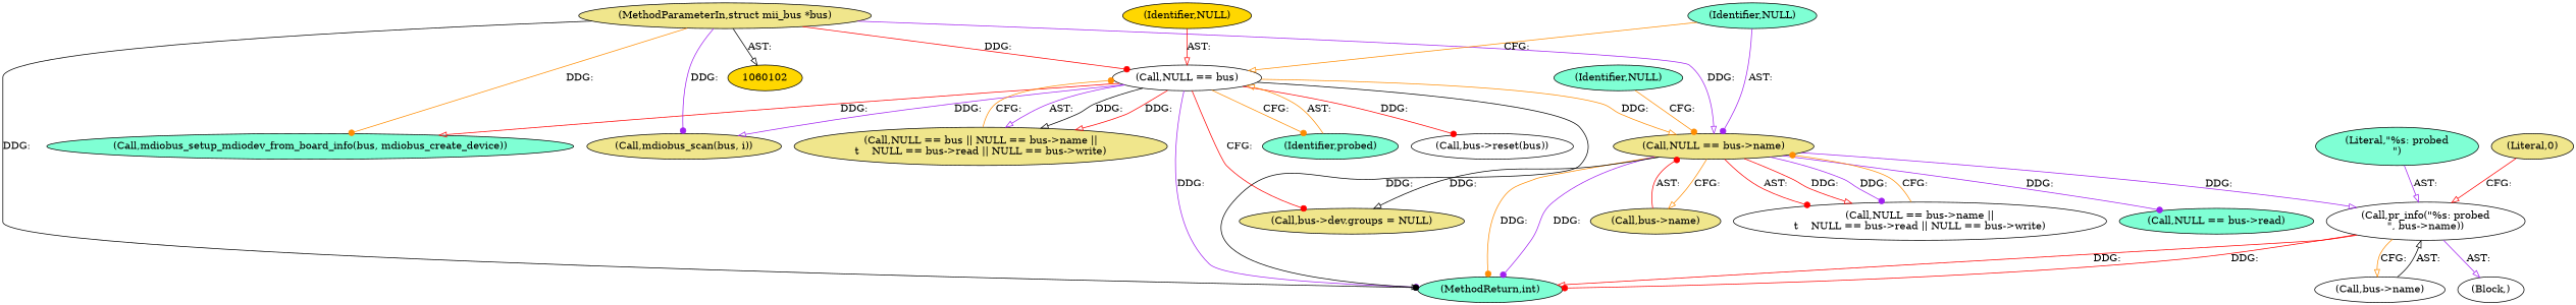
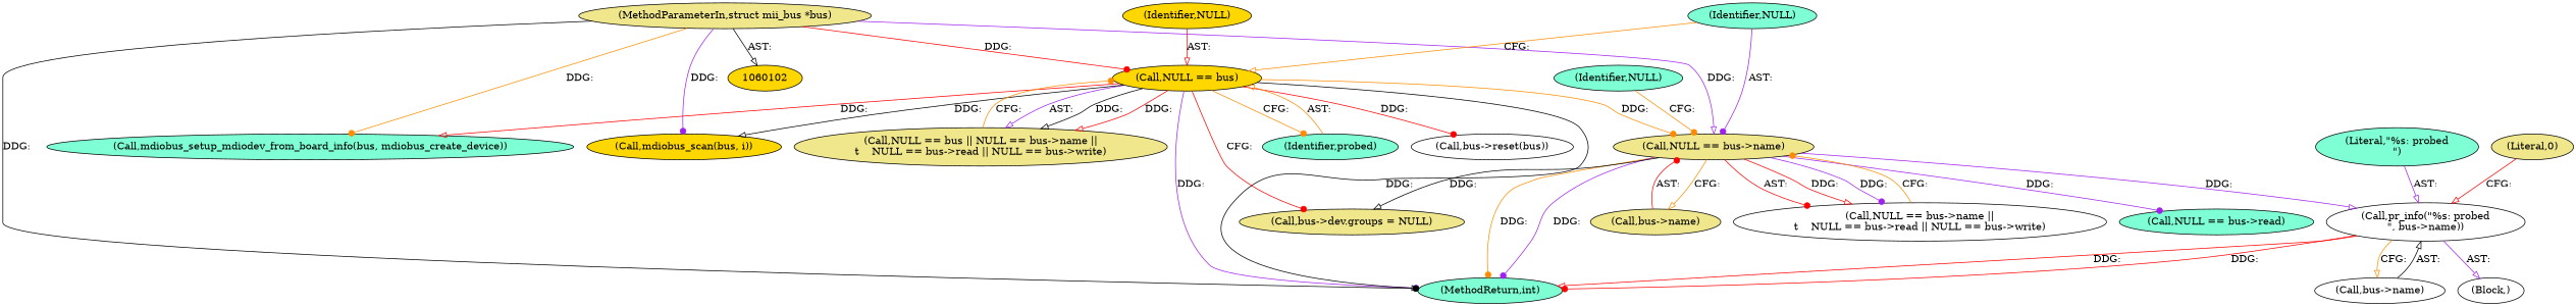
  digraph {
    node [fillcolor=aquamarine style=filled]
    edge [arrowhead=onormal color=red]
    n1 [fillcolor=white label="(Call,pr_info(\"%s: probed\n\", bus->name))"]
    n2 [fillcolor=white label="(Call,bus->name)"]
    n3 [fillcolor=white label="(Block,)"]
    n4 [label="(MethodReturn,int)"]
    n5 [fillcolor=khaki label="(Call,NULL == bus->name)"]
    n6 [fillcolor=khaki label="(Call,bus->name)"]
    n7 [fillcolor=khaki label="(Call,bus->dev.groups = NULL)"]
    n8 [label="(Call,NULL == bus->read)"]
    n9 [fillcolor=white label="(Call,NULL == bus->name ||\n\t    NULL == bus->read || NULL == bus->write)"]
-   n10 [fillcolor=white label="(Call,NULL == bus)"]
+   n10 [fillcolor=gold label="(Call,NULL == bus)"]
    n11 [fillcolor=khaki label="(Call,NULL == bus || NULL == bus->name ||\n\t    NULL == bus->read || NULL == bus->write)"]
    n12 [label="(Identifier,probed)"]
-   n13 [fillcolor=khaki label="(Call,mdiobus_scan(bus, i))"]
+   n13 [fillcolor=gold label="(Call,mdiobus_scan(bus, i))"]
    n14 [fillcolor=white label="(Call,bus->reset(bus))"]
    n15 [label="(Call,mdiobus_setup_mdiodev_from_board_info(bus, mdiobus_create_device))"]
    n16 [fillcolor=khaki label="(MethodParameterIn,struct mii_bus *bus)"]
    n17 [fillcolor=gold label=1060102]
    n18 [fillcolor=gold label="(Identifier,NULL)"]
    n19 [label="(Literal,\"%s: probed\n\")"]
    n20 [label="(Identifier,NULL)"]
    n21 [label="(Identifier,NULL)"]
    n22 [fillcolor=khaki label="(Literal,0)"]
    n1 -> n2 [color=darkorange label="CFG: "]
    n1 -> n3 [color=purple label="AST: "]
    n1 -> n4 [label="DDG: "]
    n1 -> n4 [arrowhead=dot label="DDG: "]
    n2 -> n1 [color=black label="AST: "]
    n5 -> n1 [color=purple label="DDG: "]
    n5 -> n4 [arrowhead=dot color=darkorange label="DDG: "]
    n5 -> n4 [arrowhead=dot color=purple label="DDG: "]
    n5 -> n6 [color=darkorange label="CFG: "]
    n5 -> n7 [color=black label="DDG: "]
    n5 -> n8 [arrowhead=dot color=purple label="DDG: "]
    n5 -> n9 [arrowhead=dot label="AST: "]
    n5 -> n9 [label="DDG: "]
    n5 -> n9 [arrowhead=dot color=purple label="DDG: "]
    n6 -> n5 [arrowhead=dot label="AST: "]
    n9 -> n5 [arrowhead=dot color=darkorange label="CFG: "]
    n10 -> n4 [arrowhead=dot color=purple label="DDG: "]
    n10 -> n4 [color=black label="DDG: "]
-   n10 -> n5 [color=darkorange label="DDG: "]
+   n10 -> n5 [arrowhead=dot color=darkorange label="DDG: "]
    n10 -> n7 [arrowhead=dot label="CFG: "]
    n10 -> n11 [color=purple label="AST: "]
    n10 -> n11 [color=black label="DDG: "]
    n10 -> n11 [label="DDG: "]
    n10 -> n12 [arrowhead=dot color=darkorange label="CFG: "]
-   n10 -> n13 [color=purple label="DDG: "]
+   n10 -> n13 [color=black label="DDG: "]
    n10 -> n14 [arrowhead=dot label="DDG: "]
    n10 -> n15 [label="DDG: "]
    n11 -> n10 [arrowhead=dot color=darkorange label="CFG: "]
    n12 -> n10 [color=darkorange label="AST: "]
    n16 -> n4 [arrowhead=dot color=black label="DDG: "]
    n16 -> n5 [color=purple label="DDG: "]
    n16 -> n10 [arrowhead=dot label="DDG: "]
    n16 -> n13 [arrowhead=dot color=purple label="DDG: "]
    n16 -> n15 [arrowhead=dot color=darkorange label="DDG: "]
    n16 -> n17 [color=black label="AST: "]
    n18 -> n10 [label="AST: "]
    n19 -> n1 [color=purple label="AST: "]
    n20 -> n5 [arrowhead=dot color=purple label="AST: "]
    n20 -> n10 [color=darkorange label="CFG: "]
    n21 -> n5 [arrowhead=dot color=darkorange label="CFG: "]
    n22 -> n1 [label="CFG: "]
  }
